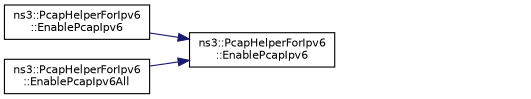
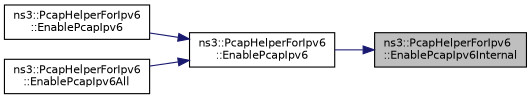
  digraph {
    rankdir=RL
    node [color=black fillcolor=white fontname=Helvetica fontsize=10 shape=record style=filled]
    edge [color=midnightblue dir=back fontname=Helvetica fontsize=10 labelfontname=Helvetica labelfontsize=10 style=solid]
+   n1 [fillcolor=grey75 fontcolor=black height=0.2 label="ns3::PcapHelperForIpv6\l::EnablePcapIpv6Internal" width=0.4]
    n2 [height=0.2 label="ns3::PcapHelperForIpv6\l::EnablePcapIpv6" width=0.4]
    n3 [height=0.2 label="ns3::PcapHelperForIpv6\l::EnablePcapIpv6" width=0.4]
    n4 [height=0.2 label="ns3::PcapHelperForIpv6\l::EnablePcapIpv6All" width=0.4]
+   n1 -> n2
    n2 -> n3
    n2 -> n4
  }
